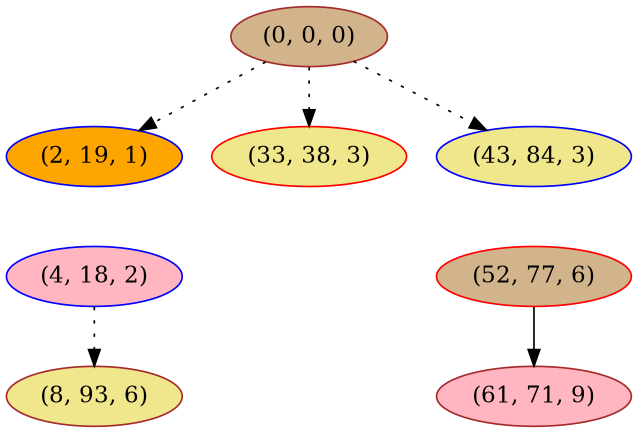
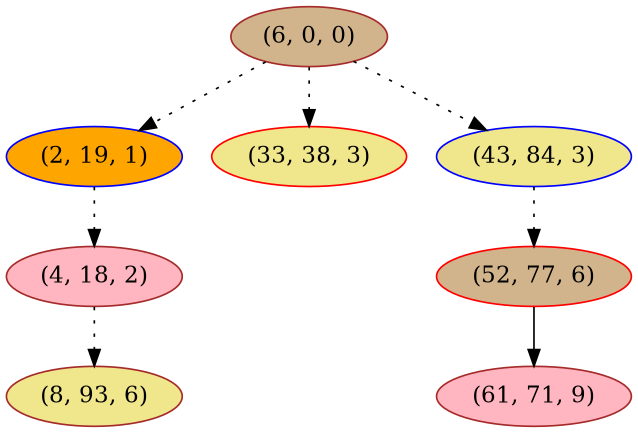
  digraph {
    node [color=brown fillcolor=khaki style=filled]
    edge [style=dotted]
-   "(0, 0, 0)" [fillcolor=tan]
+   "(0, 0, 0)" [fillcolor=tan label="(6, 0, 0)"]
    "(2, 19, 1)" [color=blue fillcolor=orange]
    "(33, 38, 3)" [color=red]
    "(43, 84, 3)" [color=blue]
-   "(4, 18, 2)" [color=blue fillcolor=lightpink]
+   "(4, 18, 2)" [fillcolor=lightpink]
    "(52, 77, 6)" [color=red fillcolor=tan]
    n7 [label="(8, 93, 6)"]
    "(61, 71, 9)" [fillcolor=lightpink]
    "(0, 0, 0)" -> "(2, 19, 1)"
    "(0, 0, 0)" -> "(33, 38, 3)"
    "(0, 0, 0)" -> "(43, 84, 3)"
+   "(2, 19, 1)" -> "(4, 18, 2)"
+   "(43, 84, 3)" -> "(52, 77, 6)"
    "(4, 18, 2)" -> n7
    "(52, 77, 6)" -> "(61, 71, 9)" [style=solid]
  }
